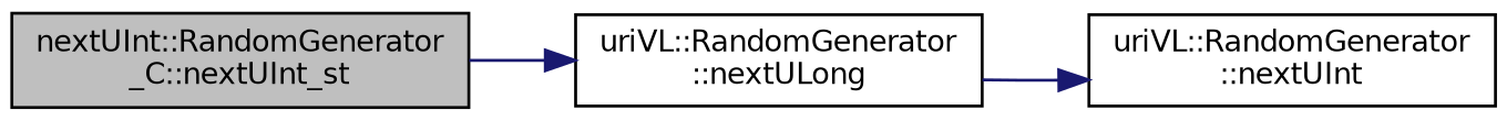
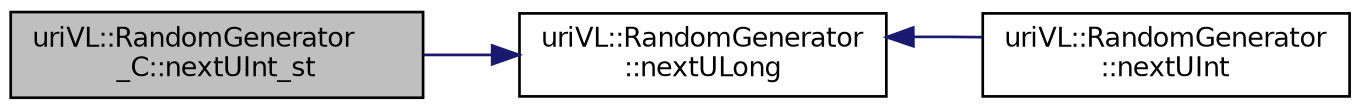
  digraph {
    rankdir=LR
    node [color=black fillcolor=white fontname=Helvetica fontsize=10 shape=record style=filled]
    edge [color=midnightblue fontname=Helvetica fontsize=10 labelfontname=Helvetica labelfontsize=10 style=solid]
-   n1 [fillcolor=grey75 fontcolor=black height=0.2 label="nextUInt::RandomGenerator\l_C::nextUInt_st" width=0.4]
+   n1 [fillcolor=grey75 fontcolor=black height=0.2 label="uriVL::RandomGenerator\l_C::nextUInt_st" width=0.4]
    n2 [height=0.2 label="uriVL::RandomGenerator\l::nextULong" width=0.4]
    n3 [height=0.2 label="uriVL::RandomGenerator\l::nextUInt" width=0.4]
    n1 -> n2
-   n2 -> n3
+   n3 -> n2
  }
